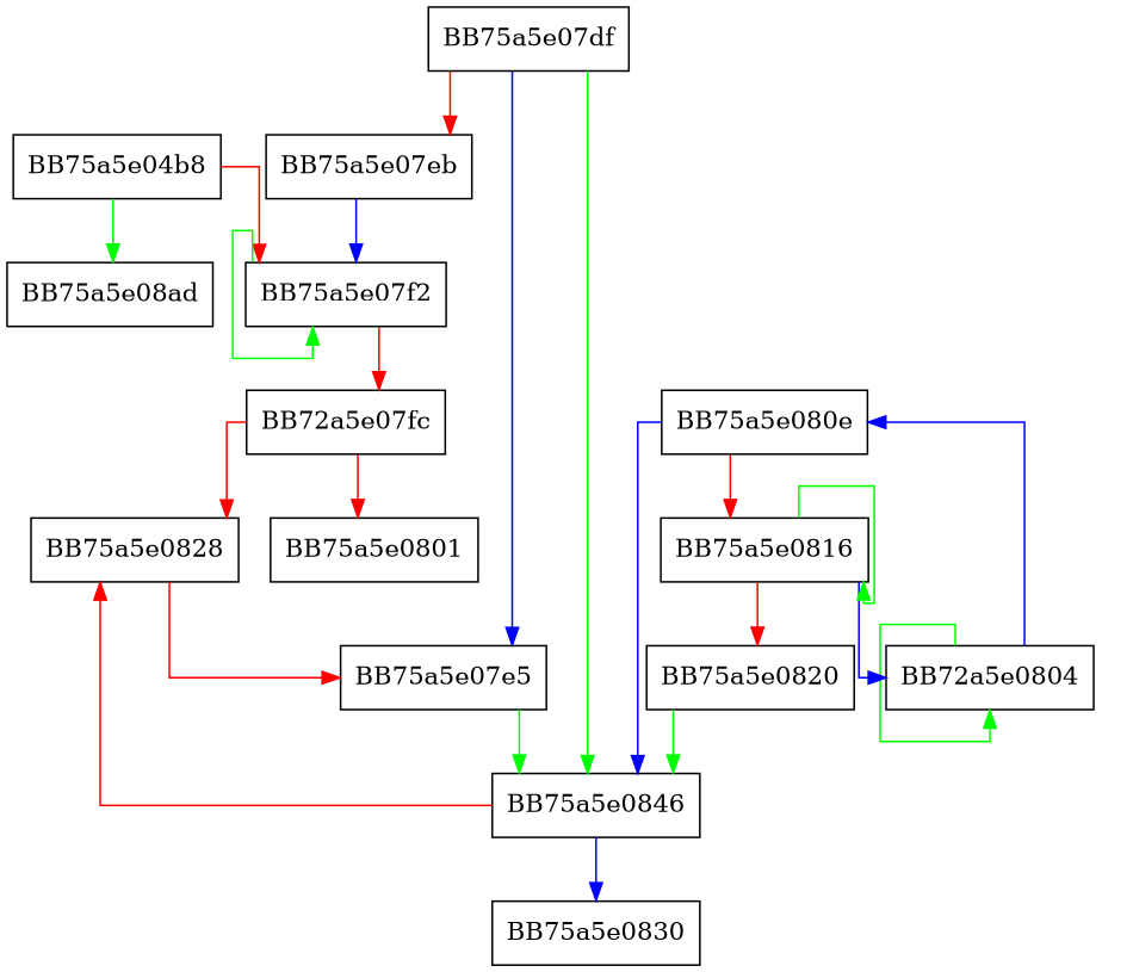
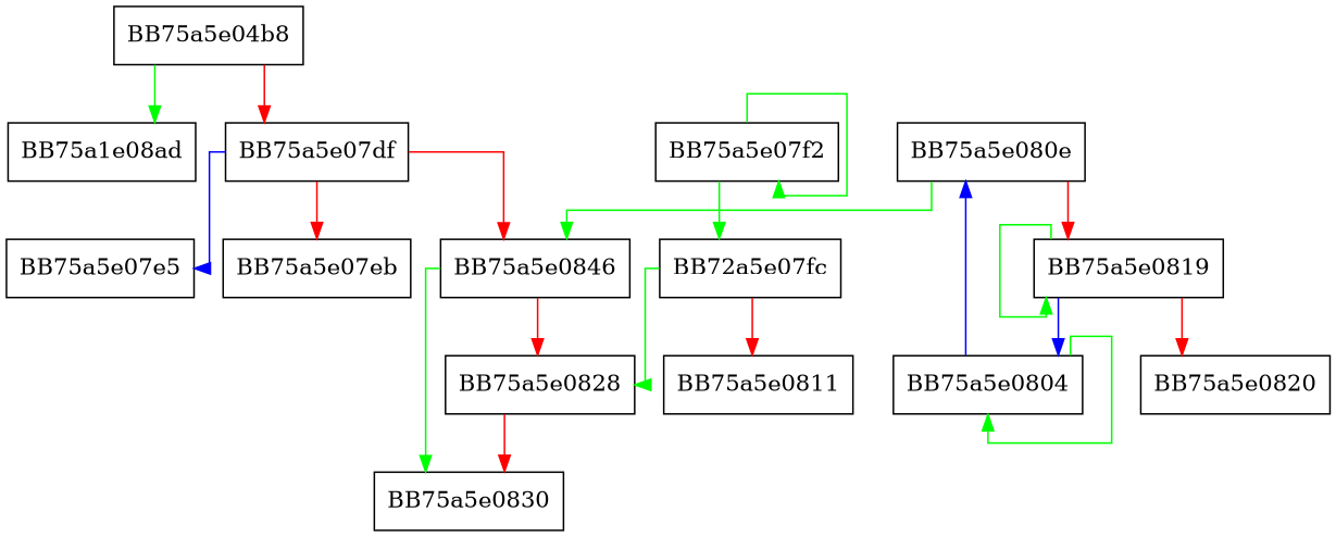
  digraph {
    splines=ortho
    node [shape=box]
    edge [color=green]
    n1 [label=BB75a5e04b8]
-   BB75a5e08ad
+   BB75a5e08ad [label=BB75a1e08ad]
    BB75a5e07df
    BB75a5e0846
    BB75a5e07e5
    BB75a5e07eb
    BB75a5e0830
    BB75a5e0828
    BB75a5e07f2
    n10 [label=BB72a5e07fc]
-   BB75a5e0801
-   BB75a5e0804 [label=BB72a5e0804]
+   BB75a5e0801 [label=BB75a5e0811]
+   BB75a5e0804
    BB75a5e080e
-   BB75a5e0816
+   BB75a5e0816 [label=BB75a5e0819]
    BB75a5e0820
    n1 -> BB75a5e08ad
-   n1 -> BB75a5e07f2 [color=red]
-   BB75a5e07df -> BB75a5e0846
+   n1 -> BB75a5e07df [color=red]
+   BB75a5e07df -> BB75a5e0846 [color=red]
    BB75a5e07df -> BB75a5e07e5 [color=blue]
    BB75a5e07df -> BB75a5e07eb [color=red]
-   BB75a5e0846 -> BB75a5e0830 [color=blue]
+   BB75a5e0846 -> BB75a5e0830
    BB75a5e0846 -> BB75a5e0828 [color=red]
-   BB75a5e07e5 -> BB75a5e0846
-   BB75a5e07eb -> BB75a5e07f2 [color=blue]
-   BB75a5e0828 -> BB75a5e07e5 [color=red]
+   BB75a5e0828 -> BB75a5e0830 [color=red]
    BB75a5e07f2 -> BB75a5e07f2
-   BB75a5e07f2 -> n10 [color=red]
-   n10 -> BB75a5e0828 [color=red]
+   BB75a5e07f2 -> n10
+   n10 -> BB75a5e0828
    n10 -> BB75a5e0801 [color=red]
    BB75a5e0804 -> BB75a5e0804
    BB75a5e0804 -> BB75a5e080e [color=blue]
-   BB75a5e080e -> BB75a5e0846 [color=blue]
+   BB75a5e080e -> BB75a5e0846
    BB75a5e080e -> BB75a5e0816 [color=red]
    BB75a5e0816 -> BB75a5e0804 [color=blue]
    BB75a5e0816 -> BB75a5e0816
    BB75a5e0816 -> BB75a5e0820 [color=red]
-   BB75a5e0820 -> BB75a5e0846
  }
